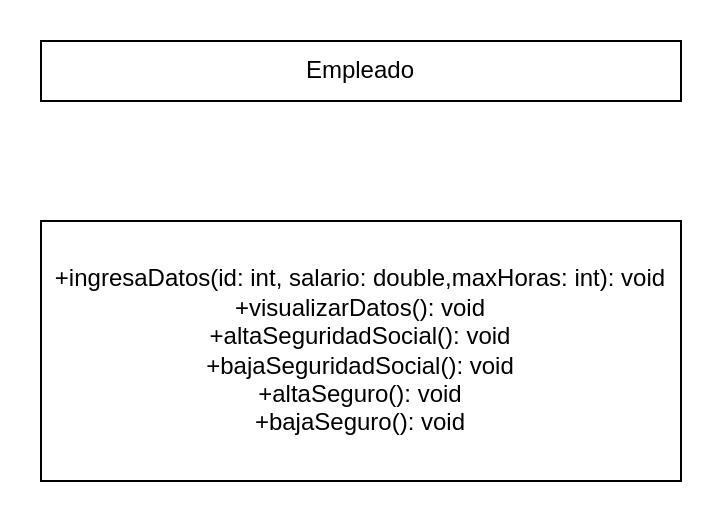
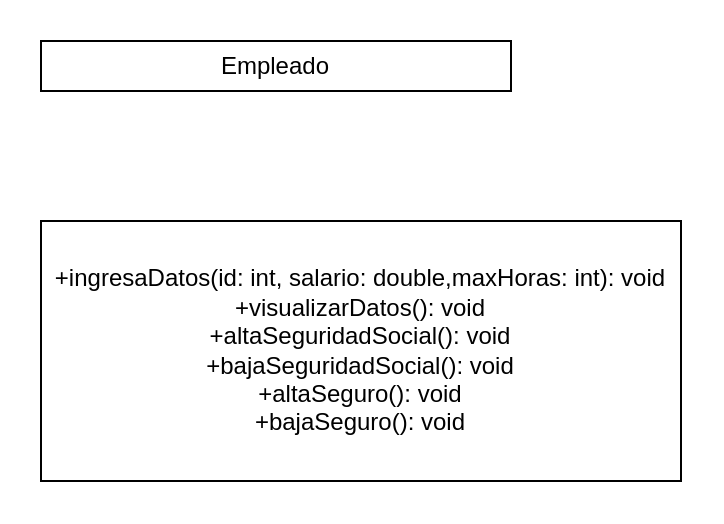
  <mxCell id="0" />
  <mxCell id="1" parent="0" />
- <mxCell id="2" value="Empleado" style="rounded=0;whiteSpace=wrap;html=1;" vertex="1" parent="1"><mxGeometry x="20" y="20" width="320" height="30" as="geometry" /></mxCell>
+ <mxCell id="2" value="Empleado" style="rounded=0;whiteSpace=wrap;html=1;" vertex="1" parent="1"><mxGeometry x="20" y="20" width="235" height="25" as="geometry" /></mxCell>
  <mxCell id="3" value="+ingresaDatos(id: int, salario: double,maxHoras: int): void&lt;div&gt;+visualizarDatos(): void&lt;/div&gt;&lt;div&gt;+altaSeguridadSocial(): void&lt;/div&gt;&lt;div&gt;+bajaSeguridadSocial(): void&lt;/div&gt;&lt;div&gt;+altaSeguro(): void&lt;/div&gt;&lt;div&gt;+bajaSeguro(): void&lt;/div&gt;" style="rounded=0;whiteSpace=wrap;html=1;" vertex="1" parent="1"><mxGeometry x="20" y="110" width="320" height="130" as="geometry" /></mxCell>
